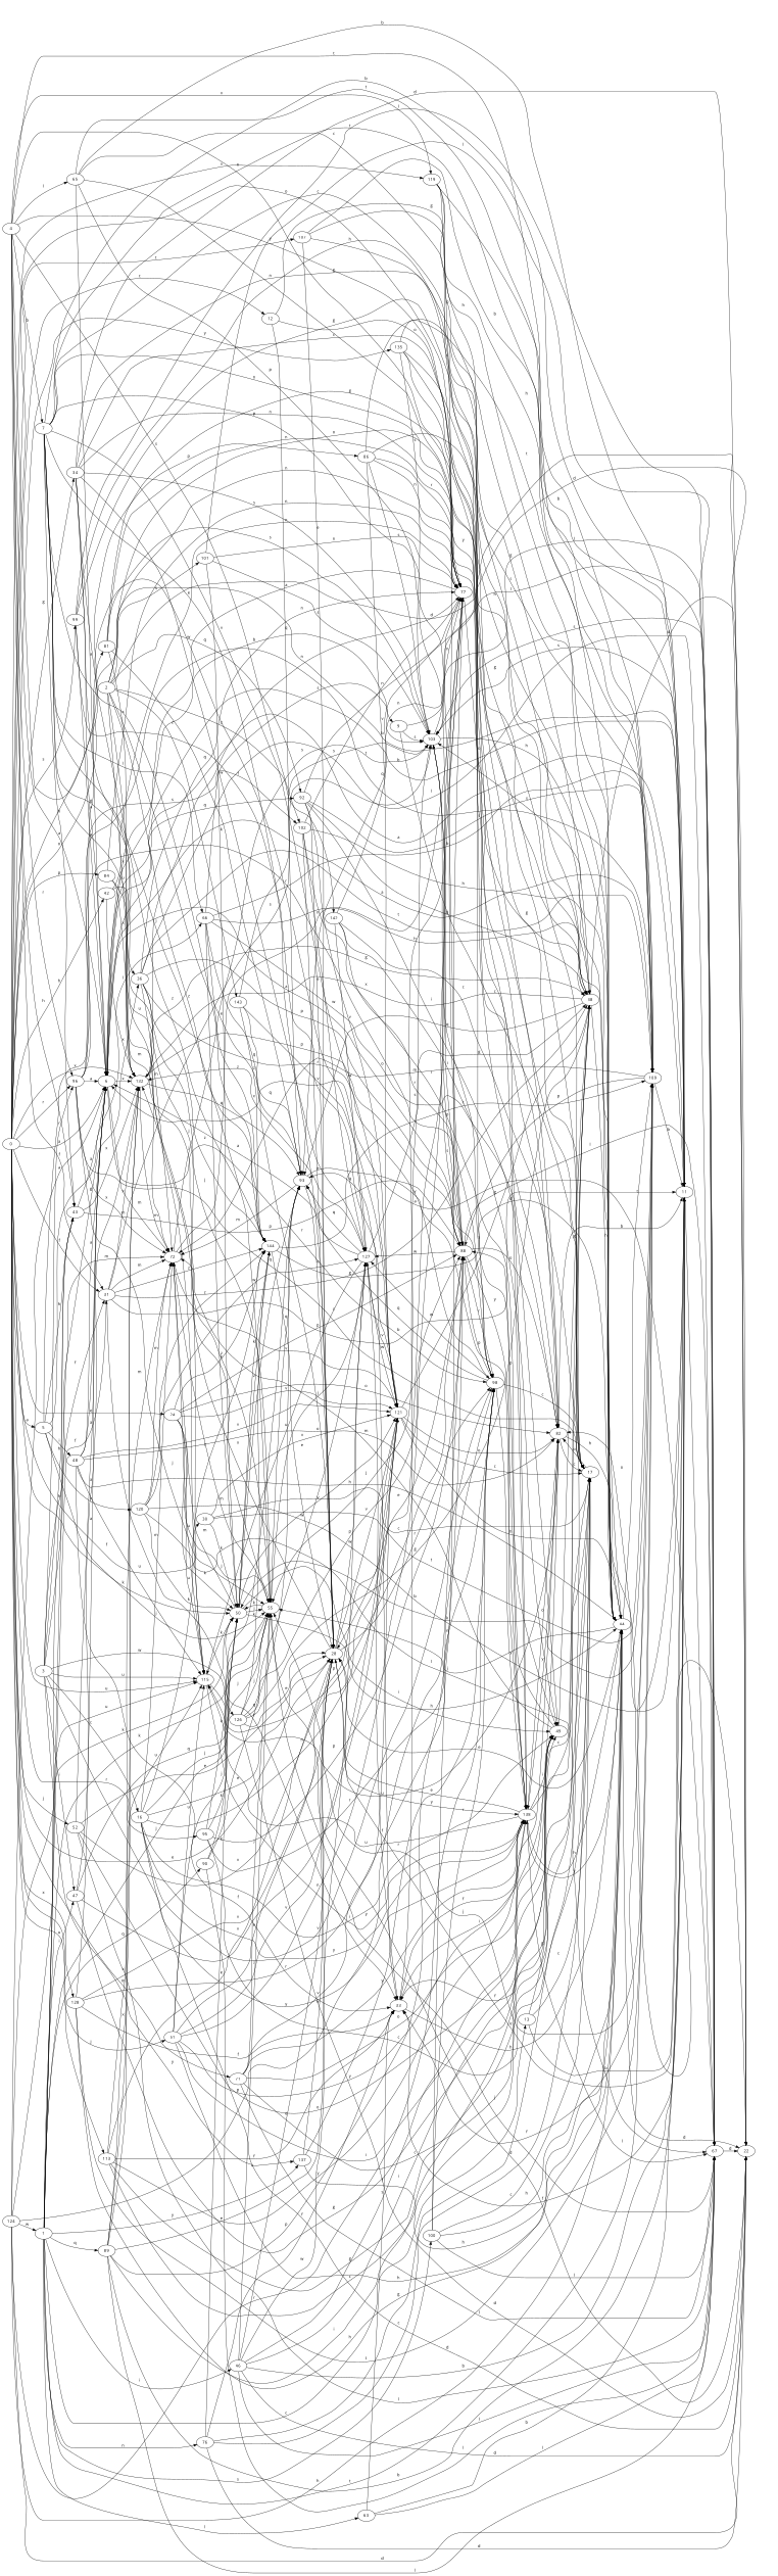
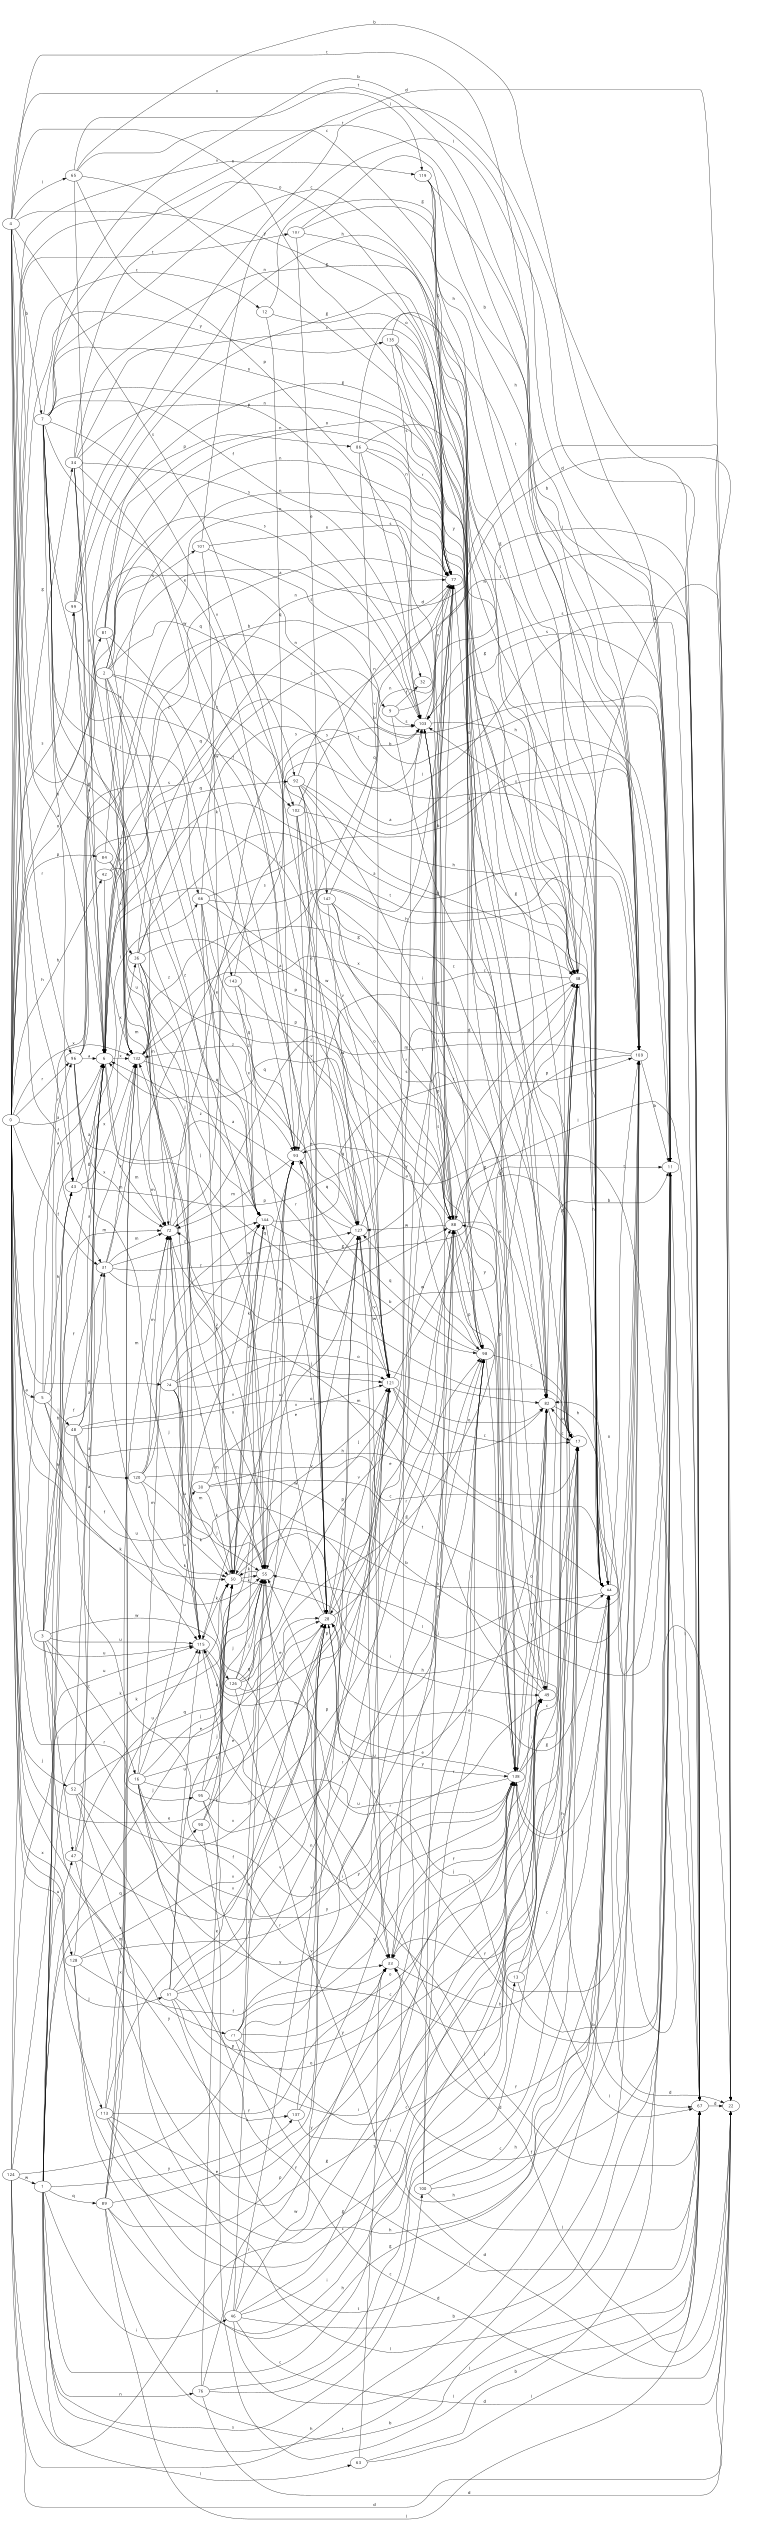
  strict digraph {
    fontname="Open Sans"
    rankdir=LR
    node [fontname="Open Sans"]
    edge [fontname="Open Sans"]
    0
    5
    6
    12
    24
    28
    30
    31
    34
    42
    51
    52
    60
    71
    81
    82
    84
    86
    95
    96
    99
    107
    113
    115
    119
    128
    132
    135
    43
    55
    102
    48
    66
    120
    92
    72
    9
    11
    98
    38
    93
    144
    88
    121
    138
    127
    109
    17
    103
    33
    22
    77
    49
    44
    67
    1
    13
    36
    46
    47
    63
    76
    89
    90
    100
    137
    124
    2
    101
    142
    143
    3
    16
    126
    7
+   32
    4
    65
    0 -> 5 [label=a]
    0 -> 6 [label=a]
    0 -> 12 [label=c]
    0 -> 24 [label=e]
    0 -> 28 [label=e]
    0 -> 30 [label=f]
    0 -> 31 [label=f]
    0 -> 34 [label=g]
    0 -> 42 [label=h]
    0 -> 51 [label=j]
    0 -> 52 [label=j]
    0 -> 60 [label=k]
    0 -> 71 [label=m]
    0 -> 81 [label=o]
    0 -> 82 [label=o]
    0 -> 84 [label=p]
    0 -> 86 [label=p]
    0 -> 95 [label=r]
    0 -> 96 [label=r]
    0 -> 99 [label=s]
    0 -> 107 [label=t]
    0 -> 113 [label=u]
    0 -> 115 [label=u]
    0 -> 119 [label=v]
    0 -> 128 [label=x]
    0 -> 132 [label=x]
    0 -> 135 [label=y]
    5 -> 43 [label=h]
    5 -> 55 [label=j]
    5 -> 102 [label=s]
    5 -> 48 [label=i]
    5 -> 66 [label=l]
    5 -> 120 [label=v]
    6 -> 132 [label=x]
    6 -> 92 [label=q]
    6 -> 72 [label=m]
    6 -> 9 [label=b]
    6 -> 11 [label=b]
    6 -> 98 [label=r]
    12 -> 82 [label=o]
    12 -> 38 [label=g]
    12 -> 93 [label=q]
    24 -> 60 [label=k]
    24 -> 82 [label=o]
    24 -> 115 [label=u]
    24 -> 55 [label=j]
    24 -> 144 [label=z]
    24 -> 88 [label=p]
    24 -> 121 [label=v]
    28 -> 132 [label=x]
    28 -> 98 [label=r]
    28 -> 121 [label=v]
    28 -> 138 [label=y]
    28 -> 127 [label=w]
    30 -> 60 [label=k]
    30 -> 121 [label=v]
    30 -> 109 [label=t]
    30 -> 17 [label=c]
    31 -> 132 [label=x]
    31 -> 72 [label=m]
    31 -> 11 [label=b]
    31 -> 38 [label=g]
    31 -> 144 [label=z]
    31 -> 103 [label=s]
    31 -> 33 [label=f]
    34 -> 6 [label=a]
    34 -> 115 [label=u]
    34 -> 38 [label=g]
    34 -> 144 [label=z]
    34 -> 127 [label=w]
    34 -> 17 [label=c]
    34 -> 103 [label=s]
    34 -> 22 [label=d]
    34 -> 77 [label=n]
    42 -> 132 [label=x]
    42 -> 55 [label=j]
    42 -> 77 [label=n]
    51 -> 28 [label=e]
    51 -> 115 [label=u]
    51 -> 55 [label=j]
    51 -> 121 [label=v]
    51 -> 138 [label=y]
    51 -> 77 [label=n]
    51 -> 49 [label=i]
    51 -> 44 [label=h]
    52 -> 6 [label=a]
    52 -> 28 [label=e]
    52 -> 82 [label=o]
    52 -> 121 [label=v]
    52 -> 67 [label=l]
    60 -> 55 [label=j]
    60 -> 72 [label=m]
    60 -> 93 [label=q]
    60 -> 144 [label=z]
    60 -> 121 [label=v]
    60 -> 49 [label=i]
    60 -> 44 [label=h]
    71 -> 82 [label=o]
    71 -> 55 [label=j]
    71 -> 121 [label=v]
    71 -> 138 [label=y]
    71 -> 17 [label=c]
    71 -> 67 [label=l]
    81 -> 132 [label=x]
    81 -> 38 [label=g]
    81 -> 93 [label=q]
    81 -> 103 [label=s]
    81 -> 77 [label=n]
    82 -> 115 [label=u]
    82 -> 11 [label=b]
    82 -> 138 [label=y]
    82 -> 17 [label=c]
    82 -> 44 [label=h]
    84 -> 132 [label=x]
    84 -> 72 [label=m]
    84 -> 77 [label=n]
    86 -> 98 [label=r]
    86 -> 121 [label=v]
    86 -> 109 [label=t]
    86 -> 103 [label=s]
    86 -> 77 [label=n]
    86 -> 44 [label=h]
    95 -> 60 [label=k]
    95 -> 55 [label=j]
    95 -> 98 [label=r]
    95 -> 88 [label=p]
    95 -> 17 [label=c]
    96 -> 6 [label=a]
    96 -> 55 [label=j]
    96 -> 72 [label=m]
    96 -> 11 [label=b]
    96 -> 98 [label=r]
    96 -> 109 [label=t]
    96 -> 17 [label=c]
    99 -> 6 [label=a]
    99 -> 38 [label=g]
    99 -> 33 [label=f]
    99 -> 44 [label=h]
    99 -> 67 [label=l]
    107 -> 28 [label=e]
    107 -> 11 [label=b]
    107 -> 17 [label=c]
    107 -> 44 [label=h]
    113 -> 28 [label=e]
    113 -> 132 [label=x]
    113 -> 38 [label=g]
    113 -> 138 [label=y]
    113 -> 17 [label=c]
    113 -> 33 [label=f]
    115 -> 60 [label=k]
    115 -> 88 [label=p]
    115 -> 138 [label=y]
    119 -> 11 [label=b]
    119 -> 38 [label=g]
    119 -> 88 [label=p]
    119 -> 44 [label=h]
    128 -> 6 [label=a]
    128 -> 98 [label=r]
    128 -> 121 [label=v]
    128 -> 109 [label=t]
    128 -> 33 [label=f]
    128 -> 44 [label=h]
    132 -> 72 [label=m]
    132 -> 38 [label=g]
    132 -> 93 [label=q]
    132 -> 88 [label=p]
    132 -> 77 [label=n]
    135 -> 82 [label=o]
    135 -> 38 [label=g]
    135 -> 138 [label=y]
    135 -> 109 [label=t]
    135 -> 103 [label=s]
    43 -> 6 [label=a]
    43 -> 132 [label=x]
    43 -> 88 [label=p]
    55 -> 60 [label=k]
    55 -> 72 [label=m]
    55 -> 93 [label=q]
    55 -> 22 [label=d]
    102 -> 28 [label=e]
    102 -> 127 [label=w]
    102 -> 77 [label=n]
    102 -> 49 [label=i]
    102 -> 44 [label=h]
    48 -> 6 [label=a]
    48 -> 82 [label=o]
    48 -> 115 [label=u]
    48 -> 132 [label=x]
    48 -> 121 [label=v]
    48 -> 33 [label=f]
    48 -> 44 [label=h]
    66 -> 60 [label=k]
    66 -> 82 [label=o]
    66 -> 11 [label=b]
    66 -> 93 [label=q]
    66 -> 144 [label=z]
    66 -> 103 [label=s]
    66 -> 44 [label=h]
    120 -> 60 [label=k]
    120 -> 72 [label=m]
    120 -> 11 [label=b]
    120 -> 144 [label=z]
    120 -> 127 [label=w]
    120 -> 67 [label=l]
    92 -> 28 [label=e]
    92 -> 38 [label=g]
    92 -> 121 [label=v]
    92 -> 109 [label=t]
    92 -> 49 [label=i]
    92 -> 67 [label=l]
    72 -> 115 [label=u]
    72 -> 121 [label=v]
    72 -> 103 [label=s]
    72 -> 77 [label=n]
    9 -> 17 [label=c]
    9 -> 103 [label=s]
    9 -> 22 [label=d]
+   9 -> 32 [label=f]
    11 -> 6 [label=a]
    11 -> 28 [label=e]
    11 -> 82 [label=o]
    11 -> 103 [label=s]
    11 -> 33 [label=f]
    11 -> 67 [label=l]
    98 -> 93 [label=q]
    98 -> 88 [label=p]
    98 -> 138 [label=y]
    98 -> 127 [label=w]
    98 -> 17 [label=c]
    38 -> 132 [label=x]
    38 -> 93 [label=q]
    38 -> 22 [label=d]
    38 -> 44 [label=h]
    93 -> 28 [label=e]
    93 -> 72 [label=m]
    93 -> 138 [label=y]
    144 -> 28 [label=e]
    144 -> 60 [label=k]
    144 -> 109 [label=t]
    144 -> 22 [label=d]
    88 -> 6 [label=a]
    88 -> 28 [label=e]
    88 -> 82 [label=o]
    88 -> 98 [label=r]
    88 -> 138 [label=y]
    88 -> 127 [label=w]
    88 -> 103 [label=s]
    88 -> 67 [label=l]
    121 -> 82 [label=o]
    121 -> 38 [label=g]
    121 -> 93 [label=q]
    121 -> 127 [label=w]
    121 -> 17 [label=c]
    121 -> 44 [label=h]
    138 -> 28 [label=e]
    138 -> 82 [label=o]
    138 -> 115 [label=u]
    138 -> 17 [label=c]
    138 -> 103 [label=s]
    138 -> 33 [label=f]
    138 -> 49 [label=i]
    138 -> 44 [label=h]
    138 -> 67 [label=l]
    127 -> 6 [label=a]
    127 -> 115 [label=u]
    127 -> 132 [label=x]
    127 -> 55 [label=j]
    127 -> 38 [label=g]
    127 -> 93 [label=q]
    127 -> 121 [label=v]
    127 -> 33 [label=f]
    109 -> 6 [label=a]
    109 -> 60 [label=k]
    109 -> 55 [label=j]
    109 -> 72 [label=m]
    109 -> 11 [label=b]
    109 -> 88 [label=p]
    109 -> 33 [label=f]
    17 -> 82 [label=o]
    17 -> 33 [label=f]
    103 -> 88 [label=p]
    103 -> 77 [label=n]
    103 -> 44 [label=h]
    103 -> 67 [label=l]
    33 -> 103 [label=s]
    33 -> 49 [label=i]
    33 -> 44 [label=h]
    77 -> 6 [label=a]
    77 -> 55 [label=j]
    77 -> 38 [label=g]
    77 -> 93 [label=q]
    49 -> 72 [label=m]
    49 -> 38 [label=g]
    49 -> 88 [label=p]
    44 -> 28 [label=e]
    44 -> 55 [label=j]
    44 -> 138 [label=y]
    44 -> 109 [label=t]
    44 -> 103 [label=s]
    44 -> 22 [label=d]
    67 -> 6 [label=a]
    67 -> 55 [label=j]
    67 -> 103 [label=s]
    67 -> 22 [label=d]
    1 -> 31 [label=f]
    1 -> 60 [label=k]
    1 -> 43 [label=h]
    1 -> 55 [label=j]
    1 -> 109 [label=t]
    1 -> 13 [label=c]
    1 -> 36 [label=g]
    1 -> 46 [label=i]
    1 -> 47 [label=i]
    1 -> 63 [label=l]
    1 -> 76 [label=n]
    1 -> 89 [label=q]
    1 -> 90 [label=q]
    1 -> 100 [label=s]
    1 -> 137 [label=y]
    13 -> 11 [label=b]
-   13 -> 49 [label=g]
+   13 -> 38 [label=g]
    13 -> 17 [label=c]
    36 -> 55 [label=j]
    36 -> 72 [label=m]
    36 -> 98 [label=r]
    36 -> 144 [label=z]
    36 -> 88 [label=p]
    36 -> 109 [label=t]
    36 -> 77 [label=n]
    36 -> 67 [label=l]
    46 -> 28 [label=e]
    46 -> 55 [label=j]
    46 -> 11 [label=b]
    46 -> 138 [label=s]
    46 -> 127 [label=w]
    46 -> 22 [label=d]
    46 -> 49 [label=i]
    46 -> 67 [label=l]
    47 -> 6 [label=a]
    47 -> 38 [label=g]
    47 -> 93 [label=q]
    47 -> 121 [label=v]
    63 -> 11 [label=b]
    63 -> 33 [label=f]
    63 -> 67 [label=l]
    76 -> 60 [label=k]
    76 -> 38 [label=g]
    76 -> 17 [label=c]
    76 -> 33 [label=f]
    76 -> 22 [label=d]
    89 -> 28 [label=e]
    89 -> 115 [label=u]
    89 -> 132 [label=x]
    89 -> 72 [label=m]
    89 -> 11 [label=b]
    89 -> 88 [label=p]
    89 -> 49 [label=i]
    89 -> 67 [label=l]
    90 -> 60 [label=k]
    90 -> 93 [label=q]
    90 -> 67 [label=l]
    100 -> 98 [label=r]
    100 -> 17 [label=c]
    100 -> 77 [label=n]
    100 -> 44 [label=h]
    100 -> 67 [label=l]
    137 -> 28 [label=e]
    137 -> 98 [label=r]
    137 -> 44 [label=h]
    124 -> 6 [label=a]
    124 -> 60 [label=k]
    124 -> 115 [label=u]
    124 -> 98 [label=r]
    124 -> 88 [label=p]
    124 -> 22 [label=d]
    124 -> 44 [label=h]
    124 -> 1 [label=w]
    2 -> 28 [label=e]
    2 -> 82 [label=o]
    2 -> 132 [label=x]
    2 -> 55 [label=j]
    2 -> 92 [label=q]
    2 -> 144 [label=z]
    2 -> 22 [label=d]
    2 -> 77 [label=n]
    2 -> 101 [label=s]
    2 -> 142 [label=z]
    2 -> 143 [label=z]
    101 -> 60 [label=k]
    101 -> 103 [label=s]
    101 -> 77 [label=n]
    101 -> 67 [label=l]
    142 -> 98 [label=r]
    142 -> 127 [label=w]
    142 -> 17 [label=c]
    142 -> 77 [label=n]
    142 -> 49 [label=i]
    143 -> 93 [label=q]
    143 -> 144 [label=z]
    143 -> 121 [label=v]
    143 -> 103 [label=s]
    3 -> 31 [label=f]
    3 -> 96 [label=r]
    3 -> 115 [label=u]
    3 -> 43 [label=h]
    3 -> 72 [label=m]
    3 -> 138 [label=y]
    3 -> 47 [label=i]
    3 -> 137 [label=y]
    3 -> 16 [label=c]
    3 -> 126 [label=w]
    16 -> 28 [label=e]
    16 -> 55 [label=j]
    16 -> 72 [label=m]
    16 -> 98 [label=v]
    16 -> 144 [label=z]
    16 -> 138 [label=y]
    16 -> 22 [label=d]
    16 -> 77 [label=n]
    16 -> 49 [label=i]
    126 -> 28 [label=e]
    126 -> 55 [label=j]
    126 -> 38 [label=g]
    126 -> 144 [label=k]
    126 -> 88 [label=p]
    126 -> 127 [label=w]
    126 -> 22 [label=d]
    7 -> 28 [label=e]
    7 -> 115 [label=u]
    7 -> 43 [label=h]
    7 -> 55 [label=j]
    7 -> 66 [label=l]
    7 -> 11 [label=b]
    7 -> 144 [label=z]
    7 -> 88 [label=p]
    7 -> 121 [label=v]
    7 -> 109 [label=t]
    7 -> 17 [label=c]
    7 -> 77 [label=n]
    7 -> 36 [label=g]
+   7 -> 32 [label=f]
    4 -> 6 [label=a]
    4 -> 31 [label=f]
    4 -> 96 [label=r]
    4 -> 119 [label=v]
    4 -> 43 [label=h]
    4 -> 102 [label=s]
    4 -> 138 [label=y]
    4 -> 127 [label=w]
    4 -> 109 [label=t]
    4 -> 77 [label=n]
    4 -> 7 [label=b]
    4 -> 65 [label=l]
    65 -> 6 [label=a]
    65 -> 11 [label=b]
    65 -> 88 [label=p]
    65 -> 109 [label=t]
    65 -> 17 [label=c]
    65 -> 77 [label=n]
  }
